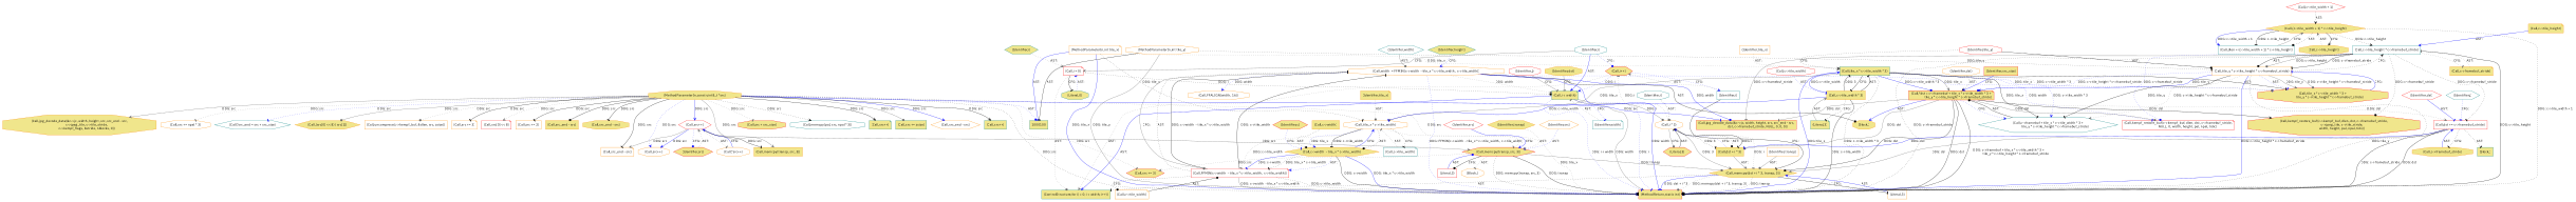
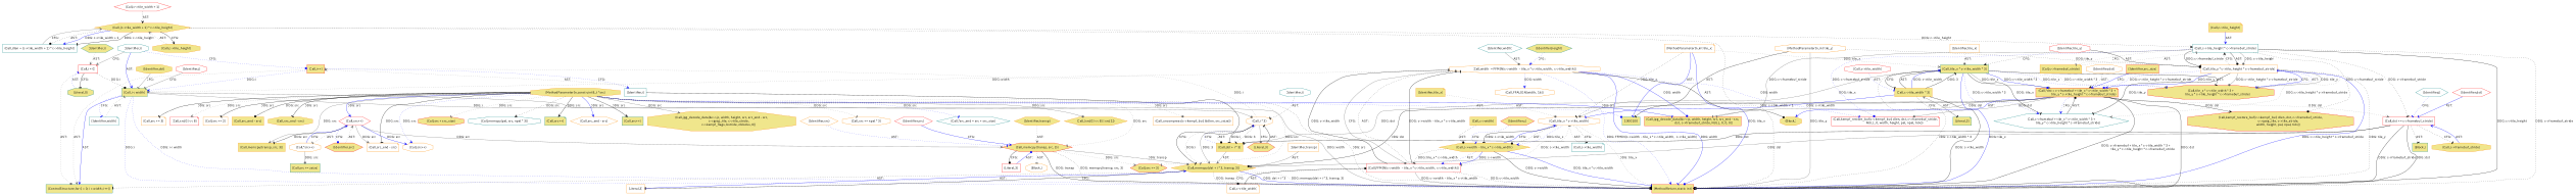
  digraph {
    fontname="IBM Plex Sans"
    node [color=darkorange fillcolor=white fontname="IBM Plex Sans" shape=octagon style=filled]
    edge [arrowhead=tee color=black fontname="IBM Plex Sans" style=solid]
    n1 [fillcolor=khaki label="(Call,memcpy(dst + i * 3, transp, 3))" shape=hexagon]
    n2 [color=teal fillcolor=khaki label="(ControlStructure,for (i = 0; i < width; i++))" shape=box]
    n3 [label="(Literal,3)" shape=box]
    n4 [color=red fillcolor=khaki label="(MethodReturn,static int)" shape=box]
    n5 [color=red fillcolor=khaki label="(Call,*dst = c->framebuf + tile_x * c->tile_width * 3 +\n                   tile_y * c->tile_height * c->framebuf_stride)" shape=note]
    n6 [color=red label="(Call,dst += c->framebuf_stride)" shape=box]
    n7 [color=red fillcolor=khaki label="(Call,kempf_restore_buf(c->kempf_buf, dlen, dst, c->framebuf_stride,\n                      c->jpeg_tile, c->tile_stride,\n                      width, height, pal, npal, tidx))"]
    n8 [color=red fillcolor=khaki label="(Call,jpg_decode_data(&c->jc, width, height, src, src_end - src,\n                               dst, c->framebuf_stride, NULL, 0, 0, 0))" shape=box]
    n9 [fillcolor=khaki label="(Block,)"]
    n10 [color=teal label="(Call,c->framebuf + tile_x * c->tile_width * 3 +\n                   tile_y * c->tile_height * c->framebuf_stride)" shape=hexagon]
    n11 [color=red label="(Call,kempf_restore_buf(c->kempf_buf, dlen, dst, c->framebuf_stride,\n                          NULL, 0, width, height, pal, npal, tidx))" shape=note]
    n12 [fillcolor=khaki label="(Call,dst + i * 3)" shape=box]
    n13 [fillcolor=khaki label="(Call,c->framebuf_stride)"]
    n14 [color=teal fillcolor=khaki label="(Block,)" shape=box]
    n15 [label="(Call,i * 3)"]
    n16 [color=teal fillcolor=khaki label="(Call,tile_x * c->tile_width * 3)" shape=box]
    n17 [fillcolor=khaki label="(Call,c->tile_width * 3)" shape=box]
    n18 [label="(Call,tile_x * c->tile_width)"]
    n19 [color=red fillcolor=khaki label="(Call,tile_x * c->tile_width * 3 +\n                   tile_y * c->tile_height * c->framebuf_stride)"]
    n20 [color=teal fillcolor=khaki label="(Literal,3)" shape=note]
    n21 [color=red label="(Call,FFMIN(c->width  - tile_x * c->tile_width,  c->tile_width))" shape=note]
    n22 [fillcolor=khaki label="(Call,c->width  - tile_x * c->tile_width)" shape=hexagon]
    n23 [color=teal label="(Call,c->tile_width)" shape=note]
    n24 [label="(Call,tile_y * c->tile_height * c->framebuf_stride)" shape=box]
    n25 [label="(MethodParameterIn,int tile_x)" shape=note]
    1000100 [color=teal fillcolor=khaki shape=box]
    n27 [color=teal label="(Call,c->tile_height * c->framebuf_stride)" shape=box]
    n28 [fillcolor=khaki label="(Call,c->framebuf_stride)" shape=note]
    n29 [label="(MethodParameterIn,int tile_y)"]
    n30 [fillcolor=khaki label="(Call,(c->tile_width + 1) * c->tile_height)" shape=hexagon]
    n31 [color=teal label="(Call,dlen = (c->tile_width + 1) * c->tile_height)" shape=box]
    n32 [fillcolor=khaki label="(Call,c->tile_height)"]
-   n33 [color=red fillcolor=khaki label="(Call,i++)" shape=hexagon]
+   n33 [color=red fillcolor=khaki label="(Call,i++)" shape=box]
    n34 [color=red fillcolor=khaki label="(Literal,3)" shape=hexagon]
    n35 [color=teal fillcolor=khaki label="(Call,i < width)" shape=note]
    n36 [color=teal label="(Identifier,i)" shape=box]
    n37 [color=teal label="(Identifier,width)" shape=note]
    n38 [color=red label="(Call,i = 0)" shape=note]
    n39 [color=teal fillcolor=khaki label="(Literal,0)"]
    n40 [label="(Call,width  = FFMIN(c->width  - tile_x * c->tile_width,  c->tile_width))"]
    n41 [label="(Call,FFALIGN(width, 16))"]
    n42 [label="(Call,c->tile_width)" shape=note]
    n43 [color=red fillcolor=khaki label="(Call,memcpy(transp, src, 3))" shape=hexagon]
    n44 [color=red fillcolor=khaki label="(Call,src += 3)" shape=hexagon]
    n45 [color=red label="(Literal,3)" shape=box]
    n46 [label="(Block,)"]
    n47 [color=red label="(Call,src++)" shape=hexagon]
    n48 [label="(Call,src++)"]
    n49 [fillcolor=khaki label="(Call,memcpy(transp, src, 3))" shape=box]
    n50 [label="(Call,src_end - src)" shape=note]
    n51 [label="(Call,*src++)"]
    n52 [color=red fillcolor=khaki label="(Identifier,src)" shape=hexagon]
    n53 [fillcolor=khaki label="(MethodParameterIn,const uint8_t *src)"]
    n54 [color=red fillcolor=khaki label="(Call,src + src_size)"]
    n55 [color=teal label="(Call,memcpy(pal, src, npal * 3))"]
    n56 [color=teal fillcolor=khaki label="(Call,src++)" shape=note]
    n57 [color=teal fillcolor=khaki label="(Call,src += zsize)" shape=box]
    n58 [label="(Call,src_end - src)" shape=hexagon]
    n59 [color=teal fillcolor=khaki label="(Call,src++)" shape=box]
    n60 [fillcolor=khaki label="(Call,jpg_decode_data(&c->jc, width, height, src, src_end - src,\n                    c->jpeg_tile, c->tile_stride,\n                    c->kempf_flags, bstride, nblocks, 0))"]
    n61 [label="(Call,src += npal * 3)"]
    n62 [color=teal label="(Call,*src_end = src + src_size)" shape=hexagon]
    n63 [fillcolor=khaki label="(Call,(src[0] << 8) | src[1])" shape=hexagon]
    n64 [label="(Call,uncompress(c->kempf_buf, &dlen, src, zsize))" shape=box]
    n65 [label="(Call,src += 3)" shape=note]
    n66 [color=red label="(Call,src[0] << 8)" shape=note]
    n67 [label="(Call,src += 2)" shape=box]
    n68 [fillcolor=khaki label="(Call,src_end - src)" shape=box]
    n69 [fillcolor=khaki label="(Call,src_end - src)"]
    n70 [color=red label="(Identifier,dst)" shape=hexagon]
    n71 [fillcolor=khaki label="(Identifier,dst)"]
    n72 [color=red label="(Identifier,tile_y)"]
    n73 [label="(Identifier,src)" shape=hexagon]
    n74 [color=teal label="(Identifier,width)" shape=hexagon]
    n75 [label="(Identifier,dst)"]
    n76 [color=red label="(Identifier,src)" shape=hexagon]
    n77 [color=red label="(Call,c->tile_width + 1)" shape=hexagon]
    n78 [color=red fillcolor=khaki label="(Identifier,src_size)" shape=box]
    n79 [color=red fillcolor=khaki label="(Identifier,c)" shape=hexagon]
    n80 [color=teal fillcolor=khaki label="(Identifier,i)" shape=hexagon]
    n81 [color=teal label="(Identifier,i)"]
    n82 [label="(Identifier,transp)" shape=box]
    n83 [color=red label="(Call,c->tile_width)"]
    n84 [color=teal fillcolor=khaki label="(Identifier,height)" shape=hexagon]
    n85 [fillcolor=khaki label="(Identifier,tile_x)" shape=note]
    n86 [color=teal label="(Identifier,i)"]
    n87 [fillcolor=khaki label="(Call,c->tile_height)" shape=note]
    n88 [color=teal label="(Identifier,j)" shape=hexagon]
    n89 [fillcolor=khaki label="(Identifier,transp)" shape=hexagon]
    n90 [fillcolor=khaki label="(Call,c->width)" shape=box]
    n91 [label="(Identifier,tile_x)" shape=box]
    n92 [color=red label="(Identifier,j)"]
    n1 -> n2 [label="AST: " style=dotted]
    n1 -> n3 [label="CFG: "]
    n1 -> n4 [arrowhead=dot label="DDG: transp" style=dotted]
    n1 -> n4 [color=blue label="DDG: dst + i * 3"]
    n1 -> n4 [arrowhead=dot color=gray40 label="DDG: memcpy(dst + i * 3, transp, 3)" style=dotted]
    n3 -> n1 [arrowhead=vee color=blue label="AST: "]
    n5 -> n1 [arrowhead=dot label="DDG: dst"]
    n5 -> n4 [arrowhead=dot label="DDG: dst"]
    n5 -> n4 [arrowhead=dot label="DDG: c->framebuf + tile_x * c->tile_width * 3 +\n                   tile_y * c->tile_height * c->framebuf_stride"]
    n5 -> n6 [arrowhead=vee color=gray40 label="DDG: dst" style=dotted]
    n5 -> n7 [arrowhead=vee label="DDG: dst"]
    n5 -> n8 [color=gray40 label="DDG: dst"]
    n5 -> n9 [arrowhead=vee color=blue label="AST: "]
    n5 -> n10 [arrowhead=vee color=blue label="CFG: " style=dotted]
    n5 -> n11 [arrowhead=dot color=gray40 label="DDG: dst"]
    n5 -> n12 [arrowhead=dot color=gray40 label="DDG: dst"]
    n6 -> n1 [arrowhead=vee color=gray40 label="DDG: dst"]
    n6 -> n4 [arrowhead=dot label="DDG: c->framebuf_stride"]
    n6 -> n4 [arrowhead=dot label="DDG: dst"]
-   n6 -> n12 [color=blue label="DDG: dst"]
+   n6 -> n12 [label="DDG: dst"]
    n6 -> n13 [label="CFG: " style=dotted]
    n6 -> n14 [label="AST: " style=dotted]
    n10 -> n5 [arrowhead=dot label="AST: "]
    n12 -> n1 [arrowhead=vee color=gray40 label="AST: "]
    n12 -> n15 [arrowhead=dot color=blue label="CFG: " style=dotted]
    n13 -> n6 [arrowhead=vee color=blue label="AST: "]
    n15 -> n1 [color=gray40 label="DDG: i" style=dotted]
    n15 -> n1 [arrowhead=vee color=gray40 label="DDG: 3"]
    n15 -> n12 [arrowhead=dot label="AST: " style=dotted]
    n15 -> n12 [label="DDG: i"]
    n15 -> n12 [label="DDG: 3" style=dotted]
    n15 -> n33 [color=gray40 label="DDG: i" style=dotted]
    n15 -> n34 [arrowhead=dot color=gray40 label="CFG: "]
    n16 -> n4 [arrowhead=dot label="DDG: c->tile_width * 3" style=dotted]
    n16 -> n4 [color=blue label="DDG: tile_x"]
    n16 -> n5 [arrowhead=vee color=gray40 label="DDG: tile_x"]
    n16 -> n5 [arrowhead=dot color=blue label="DDG: c->tile_width * 3"]
    n16 -> n10 [label="DDG: tile_x"]
    n16 -> n10 [arrowhead=vee color=blue label="DDG: c->tile_width * 3" style=dotted]
    n16 -> n17 [label="CFG: "]
    n16 -> n18 [arrowhead=dot color=gray40 label="DDG: tile_x"]
    n16 -> n19 [label="AST: "]
    n16 -> n19 [color=blue label="DDG: tile_x" style=dotted]
    n16 -> n19 [arrowhead=dot color=gray40 label="DDG: c->tile_width * 3" style=dotted]
    n17 -> n4 [arrowhead=vee label="DDG: c->tile_width"]
    n17 -> n16 [label="AST: "]
    n17 -> n16 [arrowhead=vee color=blue label="DDG: c->tile_width"]
    n17 -> n16 [label="DDG: 3"]
    n17 -> n18 [color=blue label="DDG: c->tile_width"]
    n17 -> n20 [label="CFG: " style=dotted]
    n18 -> n4 [color=gray40 label="DDG: tile_x" style=dotted]
    n18 -> n21 [color=gray40 label="DDG: c->tile_width" style=dotted]
    n18 -> n22 [arrowhead=dot label="AST: " style=dotted]
    n18 -> n22 [arrowhead=vee color=blue label="DDG: tile_x" style=dotted]
    n18 -> n22 [label="DDG: c->tile_width"]
    n18 -> n23 [label="CFG: " style=dotted]
    n19 -> n24 [color=blue label="CFG: "]
    n20 -> n17 [arrowhead=vee color=gray40 label="AST: "]
    n21 -> n4 [arrowhead=vee label="DDG: c->tile_width" style=dotted]
    n21 -> n4 [color=gray40 label="DDG: c->width  - tile_x * c->tile_width"]
    n21 -> n40 [label="AST: " style=dotted]
    n21 -> n40 [label="DDG: c->width  - tile_x * c->tile_width"]
    n21 -> n40 [label="DDG: c->tile_width"]
    n21 -> n42 [arrowhead=dot label="CFG: " style=dotted]
    n22 -> n4 [color=blue label="DDG: tile_x * c->tile_width"]
    n22 -> n4 [label="DDG: c->width"]
    n22 -> n18 [arrowhead=vee color=blue label="CFG: "]
    n22 -> n21 [arrowhead=vee color=blue label="AST: " style=dotted]
    n22 -> n21 [color=blue label="DDG: c->width"]
    n22 -> n21 [label="DDG: tile_x * c->tile_width" style=dotted]
    n23 -> n18 [color=gray40 label="AST: " style=dotted]
    n24 -> n4 [color=blue label="DDG: c->tile_height * c->framebuf_stride"]
    n24 -> n4 [arrowhead=vee label="DDG: tile_y" style=dotted]
    n24 -> n5 [arrowhead=dot color=blue label="DDG: tile_y"]
    n24 -> n5 [arrowhead=vee color=blue label="DDG: c->tile_height * c->framebuf_stride" style=dotted]
    n24 -> n10 [label="DDG: tile_y"]
    n24 -> n10 [arrowhead=vee color=gray40 label="DDG: c->tile_height * c->framebuf_stride" style=dotted]
    n24 -> n19 [color=blue label="AST: " style=dotted]
    n24 -> n19 [arrowhead=vee color=gray40 label="DDG: tile_y"]
    n24 -> n19 [arrowhead=dot color=gray40 label="DDG: c->tile_height * c->framebuf_stride"]
    n24 -> n27 [arrowhead=vee label="CFG: " style=dotted]
    n25 -> n4 [arrowhead=dot color=blue label="DDG: tile_x"]
    n25 -> n16 [arrowhead=vee color=gray40 label="DDG: tile_x" style=dotted]
    n25 -> n18 [label="DDG: tile_x" style=dotted]
    n25 -> 1000100 [color=blue label="AST: "]
    n27 -> n4 [arrowhead=vee label="DDG: c->framebuf_stride" style=dotted]
    n27 -> n4 [arrowhead=dot label="DDG: c->tile_height"]
    n27 -> n6 [label="DDG: c->framebuf_stride" style=dotted]
    n27 -> n7 [arrowhead=dot label="DDG: c->framebuf_stride" style=dotted]
    n27 -> n8 [color=gray40 label="DDG: c->framebuf_stride"]
    n27 -> n11 [arrowhead=dot color=blue label="DDG: c->framebuf_stride" style=dotted]
    n27 -> n24 [arrowhead=dot label="AST: "]
    n27 -> n24 [arrowhead=dot color=gray40 label="DDG: c->tile_height"]
    n27 -> n24 [label="DDG: c->framebuf_stride"]
    n27 -> n28 [color=gray40 label="CFG: " style=dotted]
    n28 -> n27 [color=gray40 label="AST: " style=dotted]
    n29 -> n4 [arrowhead=vee color=gray40 label="DDG: tile_y"]
    n29 -> n24 [label="DDG: tile_y" style=dotted]
    n29 -> 1000100 [label="AST: "]
    n30 -> n4 [label="DDG: c->tile_width + 1" style=dotted]
    n30 -> n27 [arrowhead=vee label="DDG: c->tile_height" style=dotted]
    n30 -> n31 [arrowhead=dot label="AST: " style=dotted]
    n30 -> n31 [arrowhead=vee color=blue label="DDG: c->tile_width + 1"]
    n30 -> n31 [label="DDG: c->tile_height"]
    n30 -> n32 [arrowhead=vee label="CFG: "]
    n31 -> n30 [arrowhead=vee color=gray40 label="CFG: "]
    n32 -> n30 [arrowhead=vee color=gray40 label="AST: " style=dotted]
    n33 -> n2 [arrowhead=vee color=gray40 label="AST: " style=dotted]
    n33 -> n35 [arrowhead=vee color=blue label="DDG: i" style=dotted]
    n33 -> n36 [arrowhead=vee color=blue label="CFG: " style=dotted]
    n34 -> n15 [label="AST: "]
    n35 -> n2 [arrowhead=vee color=blue label="AST: "]
    n35 -> n4 [arrowhead=vee color=gray40 label="DDG: width"]
    n35 -> n4 [color=blue label="DDG: i" style=dotted]
    n35 -> n4 [color=blue label="DDG: i < width" style=dotted]
    n35 -> n15 [arrowhead=dot color=gray40 label="DDG: i"]
    n35 -> n37 [color=blue label="CFG: " style=dotted]
    n36 -> n1 [label="CFG: "]
    n36 -> n33 [arrowhead=vee color=gray40 label="AST: " style=dotted]
    n37 -> n35 [color=gray40 label="AST: " style=dotted]
    n38 -> n2 [arrowhead=dot color=gray40 label="AST: " style=dotted]
    n38 -> n35 [arrowhead=dot label="DDG: i" style=dotted]
    n38 -> n39 [label="CFG: "]
    n39 -> n38 [color=blue label="AST: " style=dotted]
    n40 -> n4 [color=blue label="DDG: width"]
    n40 -> n4 [arrowhead=vee color=blue label="DDG: FFMIN(c->width  - tile_x * c->tile_width,  c->tile_width)" style=dotted]
    n40 -> n8 [arrowhead=dot color=blue label="DDG: width"]
    n40 -> n9 [arrowhead=dot label="AST: "]
    n40 -> n11 [color=blue label="DDG: width" style=dotted]
    n40 -> n21 [arrowhead=dot color=gray40 label="CFG: "]
    n40 -> n35 [arrowhead=dot color=gray40 label="DDG: width" style=dotted]
    n40 -> n41 [arrowhead=vee color=blue label="DDG: width" style=dotted]
    n42 -> n21 [arrowhead=dot label="AST: "]
    n43 -> n1 [arrowhead=dot color=gray40 label="DDG: transp"]
    n43 -> n4 [label="DDG: memcpy(transp, src, 3)" style=dotted]
    n43 -> n4 [arrowhead=dot label="DDG: transp"]
    n43 -> n44 [arrowhead=vee color=gray40 label="DDG: src" style=dotted]
    n43 -> n45 [arrowhead=dot label="CFG: "]
    n43 -> n46 [color=gray40 label="AST: " style=dotted]
    n45 -> n43 [arrowhead=dot color=blue label="AST: "]
    n47 -> n43 [arrowhead=vee color=gray40 label="DDG: src"]
    n47 -> n48 [arrowhead=vee color=blue label="DDG: src"]
    n47 -> n49 [label="DDG: src"]
    n47 -> n50 [arrowhead=vee color=gray40 label="DDG: src"]
    n47 -> n51 [color=gray40 label="AST: " style=dotted]
    n47 -> n52 [arrowhead=dot color=blue label="CFG: " style=dotted]
    n51 -> n47 [arrowhead=vee color=blue label="CFG: "]
    n52 -> n47 [arrowhead=vee color=gray40 label="AST: " style=dotted]
    n53 -> n4 [label="DDG: src" style=dotted]
    n53 -> n8 [color=blue label="DDG: src"]
    n53 -> 1000100 [arrowhead=dot color=blue label="AST: " style=dotted]
    n53 -> n43 [color=gray40 label="DDG: src" style=dotted]
    n53 -> n44 [color=gray40 label="DDG: src" style=dotted]
    n53 -> n47 [arrowhead=vee color=blue label="DDG: src"]
    n53 -> n48 [arrowhead=vee color=blue label="DDG: src" style=dotted]
    n53 -> n49 [arrowhead=vee color=gray40 label="DDG: src"]
    n53 -> n50 [label="DDG: src"]
    n53 -> n54 [color=gray40 label="DDG: src" style=dotted]
    n53 -> n55 [arrowhead=vee label="DDG: src" style=dotted]
    n53 -> n56 [arrowhead=vee label="DDG: src"]
-   n53 -> n57 [arrowhead=dot color=gray40 label="DDG: src"]
+   n51 -> n57 [arrowhead=dot color=gray40 label="DDG: src"]
    n53 -> n58 [arrowhead=vee color=blue label="DDG: src"]
    n53 -> n59 [arrowhead=vee label="DDG: src"]
    n53 -> n60 [arrowhead=vee color=gray40 label="DDG: src"]
    n53 -> n61 [color=gray40 label="DDG: src" style=dotted]
    n53 -> n62 [color=blue label="DDG: src" style=dotted]
    n53 -> n63 [arrowhead=dot color=gray40 label="DDG: src"]
    n53 -> n64 [arrowhead=dot color=gray40 label="DDG: src" style=dotted]
    n53 -> n65 [label="DDG: src"]
    n53 -> n66 [arrowhead=vee color=gray40 label="DDG: src" style=dotted]
    n53 -> n67 [label="DDG: src"]
    n53 -> n68 [arrowhead=dot label="DDG: src"]
    n53 -> n69 [label="DDG: src"]
    n70 -> n6 [color=blue label="AST: "]
    n71 -> n35 [color=gray40 label="CFG: "]
    n72 -> n16 [arrowhead=vee label="CFG: " style=dotted]
    n72 -> n24 [arrowhead=dot label="AST: "]
    n73 -> n43 [color=blue label="AST: " style=dotted]
    n74 -> n40 [arrowhead=dot color=gray40 label="AST: "]
    n75 -> n5 [arrowhead=vee label="AST: " style=dotted]
    n76 -> n43 [arrowhead=vee color=blue label="CFG: "]
    n77 -> n30 [arrowhead=vee label="AST: " style=dotted]
    n78 -> n5 [arrowhead=vee color=blue label="CFG: "]
    n79 -> n22 [color=blue label="CFG: " style=dotted]
    n80 -> n38 [arrowhead=vee color=gray40 label="AST: " style=dotted]
    n81 -> n33 [arrowhead=dot color=blue label="CFG: " style=dotted]
    n81 -> n35 [arrowhead=vee color=blue label="AST: "]
    n81 -> n38 [arrowhead=vee color=gray40 label="CFG: "]
    n82 -> n1 [arrowhead=dot color=gray40 label="AST: "]
    n83 -> n17 [color=blue label="AST: " style=dotted]
    n84 -> n40 [arrowhead=vee color=blue label="CFG: " style=dotted]
    n85 -> n18 [arrowhead=dot color=gray40 label="AST: " style=dotted]
    n86 -> n15 [label="AST: " style=dotted]
    n87 -> n27 [arrowhead=vee color=blue label="AST: "]
    n88 -> n6 [color=blue label="CFG: " style=dotted]
    n89 -> n43 [arrowhead=vee color=gray40 label="AST: " style=dotted]
    n90 -> n22 [arrowhead=dot label="AST: " style=dotted]
    n91 -> n16 [arrowhead=dot color=gray40 label="AST: " style=dotted]
    n92 -> n35 [color=gray40 label="CFG: "]
  }
